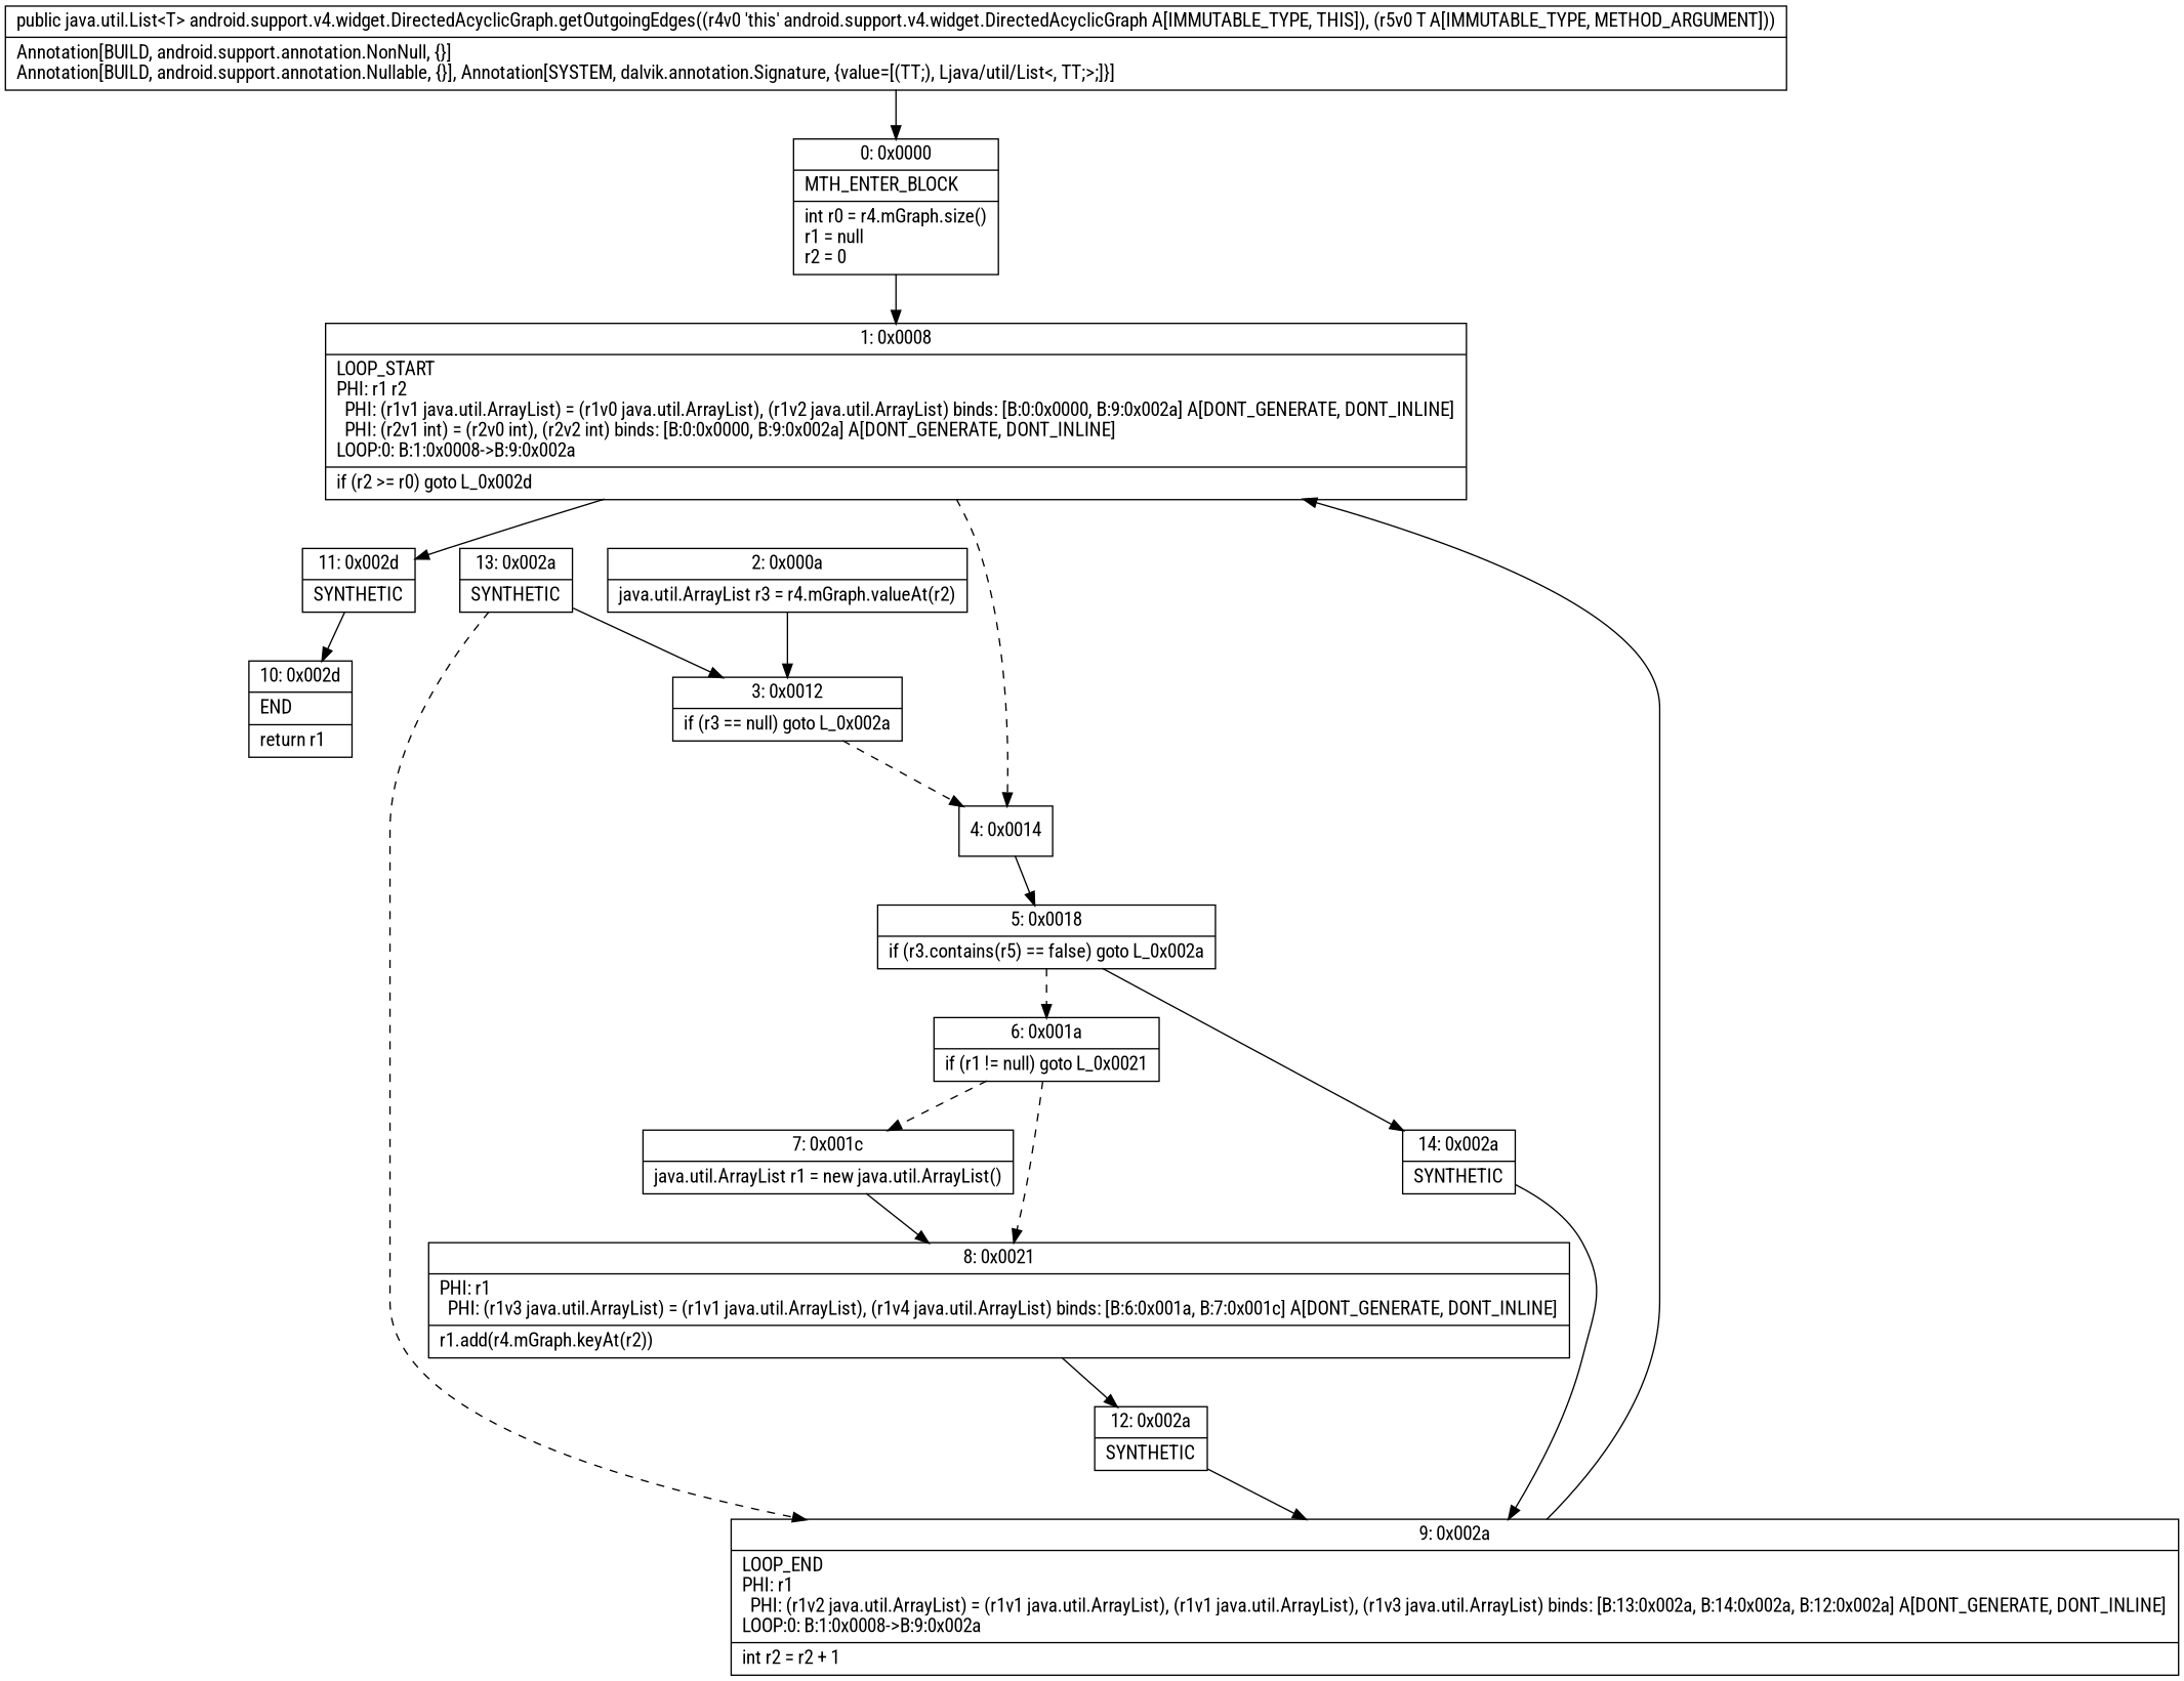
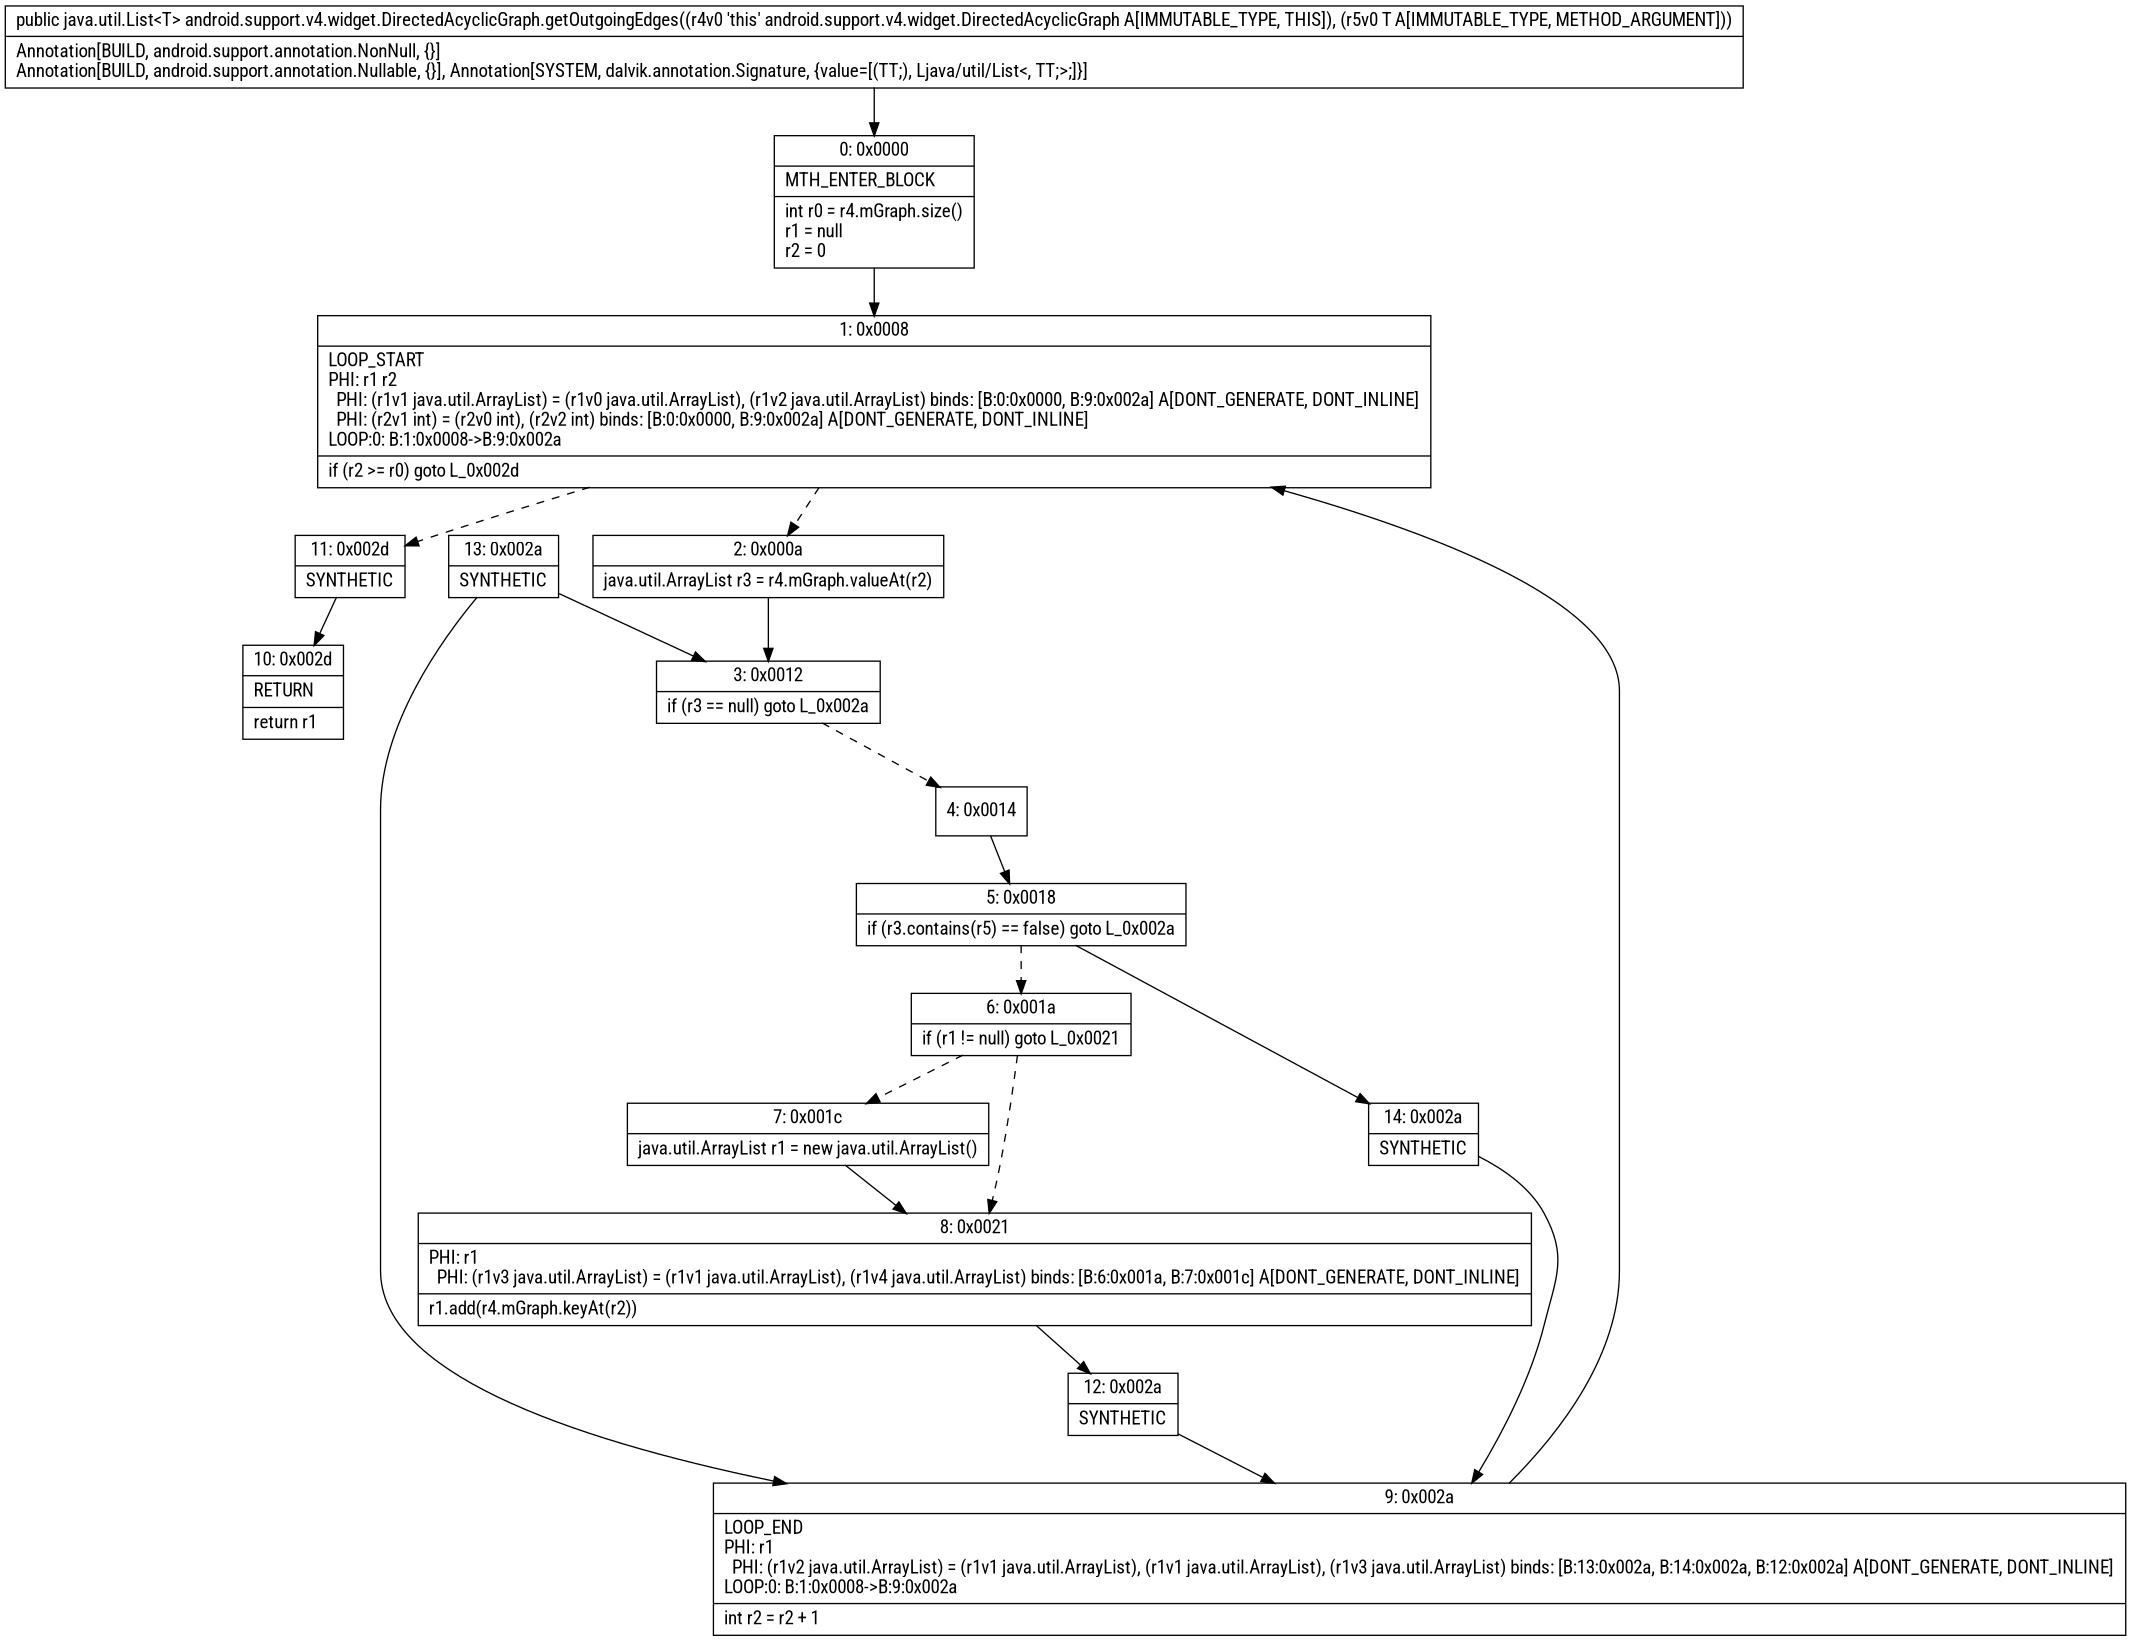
  digraph {
    fontname="Roboto Condensed"
    node [fontname="Roboto Condensed" shape=record]
    edge [fontname="Roboto Condensed"]
    n1 [label="{0\:\ 0x0000|MTH_ENTER_BLOCK\l|int r0 = r4.mGraph.size()\lr1 = null\lr2 = 0\l}"]
    n2 [label="{1\:\ 0x0008|LOOP_START\lPHI: r1 r2 \l  PHI: (r1v1 java.util.ArrayList) = (r1v0 java.util.ArrayList), (r1v2 java.util.ArrayList) binds: [B:0:0x0000, B:9:0x002a] A[DONT_GENERATE, DONT_INLINE]\l  PHI: (r2v1 int) = (r2v0 int), (r2v2 int) binds: [B:0:0x0000, B:9:0x002a] A[DONT_GENERATE, DONT_INLINE]\lLOOP:0: B:1:0x0008\-\>B:9:0x002a\l|if (r2 \>= r0) goto L_0x002d\l}"]
    n3 [label="{2\:\ 0x000a|java.util.ArrayList r3 = r4.mGraph.valueAt(r2)\l}"]
    n4 [label="{11\:\ 0x002d|SYNTHETIC\l}"]
    n5 [label="{3\:\ 0x0012|if (r3 == null) goto L_0x002a\l}"]
-   n6 [label="{10\:\ 0x002d|END\l|return r1\l}"]
+   n6 [label="{10\:\ 0x002d|RETURN\l|return r1\l}"]
    n7 [label="{4\:\ 0x0014}"]
    n8 [label="{5\:\ 0x0018|if (r3.contains(r5) == false) goto L_0x002a\l}"]
    n9 [label="{13\:\ 0x002a|SYNTHETIC\l}"]
    n10 [label="{9\:\ 0x002a|LOOP_END\lPHI: r1 \l  PHI: (r1v2 java.util.ArrayList) = (r1v1 java.util.ArrayList), (r1v1 java.util.ArrayList), (r1v3 java.util.ArrayList) binds: [B:13:0x002a, B:14:0x002a, B:12:0x002a] A[DONT_GENERATE, DONT_INLINE]\lLOOP:0: B:1:0x0008\-\>B:9:0x002a\l|int r2 = r2 + 1\l}"]
    n11 [label="{6\:\ 0x001a|if (r1 != null) goto L_0x0021\l}"]
    n12 [label="{14\:\ 0x002a|SYNTHETIC\l}"]
    n13 [label="{7\:\ 0x001c|java.util.ArrayList r1 = new java.util.ArrayList()\l}"]
    n14 [label="{8\:\ 0x0021|PHI: r1 \l  PHI: (r1v3 java.util.ArrayList) = (r1v1 java.util.ArrayList), (r1v4 java.util.ArrayList) binds: [B:6:0x001a, B:7:0x001c] A[DONT_GENERATE, DONT_INLINE]\l|r1.add(r4.mGraph.keyAt(r2))\l}"]
    n15 [label="{12\:\ 0x002a|SYNTHETIC\l}"]
    n16 [label="{public java.util.List\<T\> android.support.v4.widget.DirectedAcyclicGraph.getOutgoingEdges((r4v0 'this' android.support.v4.widget.DirectedAcyclicGraph A[IMMUTABLE_TYPE, THIS]), (r5v0 T A[IMMUTABLE_TYPE, METHOD_ARGUMENT]))  | Annotation[BUILD, android.support.annotation.NonNull, \{\}]\lAnnotation[BUILD, android.support.annotation.Nullable, \{\}], Annotation[SYSTEM, dalvik.annotation.Signature, \{value=[(TT;), Ljava\/util\/List\<, TT;\>;]\}]\l}"]
    n1 -> n2
-   n2 -> n7 [style=dashed]
-   n2 -> n4
+   n2 -> n3 [style=dashed]
+   n2 -> n4 [style=dashed]
    n3 -> n5
    n4 -> n6
    n5 -> n7 [style=dashed]
    n7 -> n8
    n8 -> n11 [style=dashed]
    n8 -> n12
    n9 -> n5
-   n9 -> n10 [style=dashed]
+   n9 -> n10
    n10 -> n2
    n11 -> n13 [style=dashed]
    n11 -> n14 [style=dashed]
    n12 -> n10
    n13 -> n14
    n14 -> n15
    n15 -> n10
    n16 -> n1
  }
